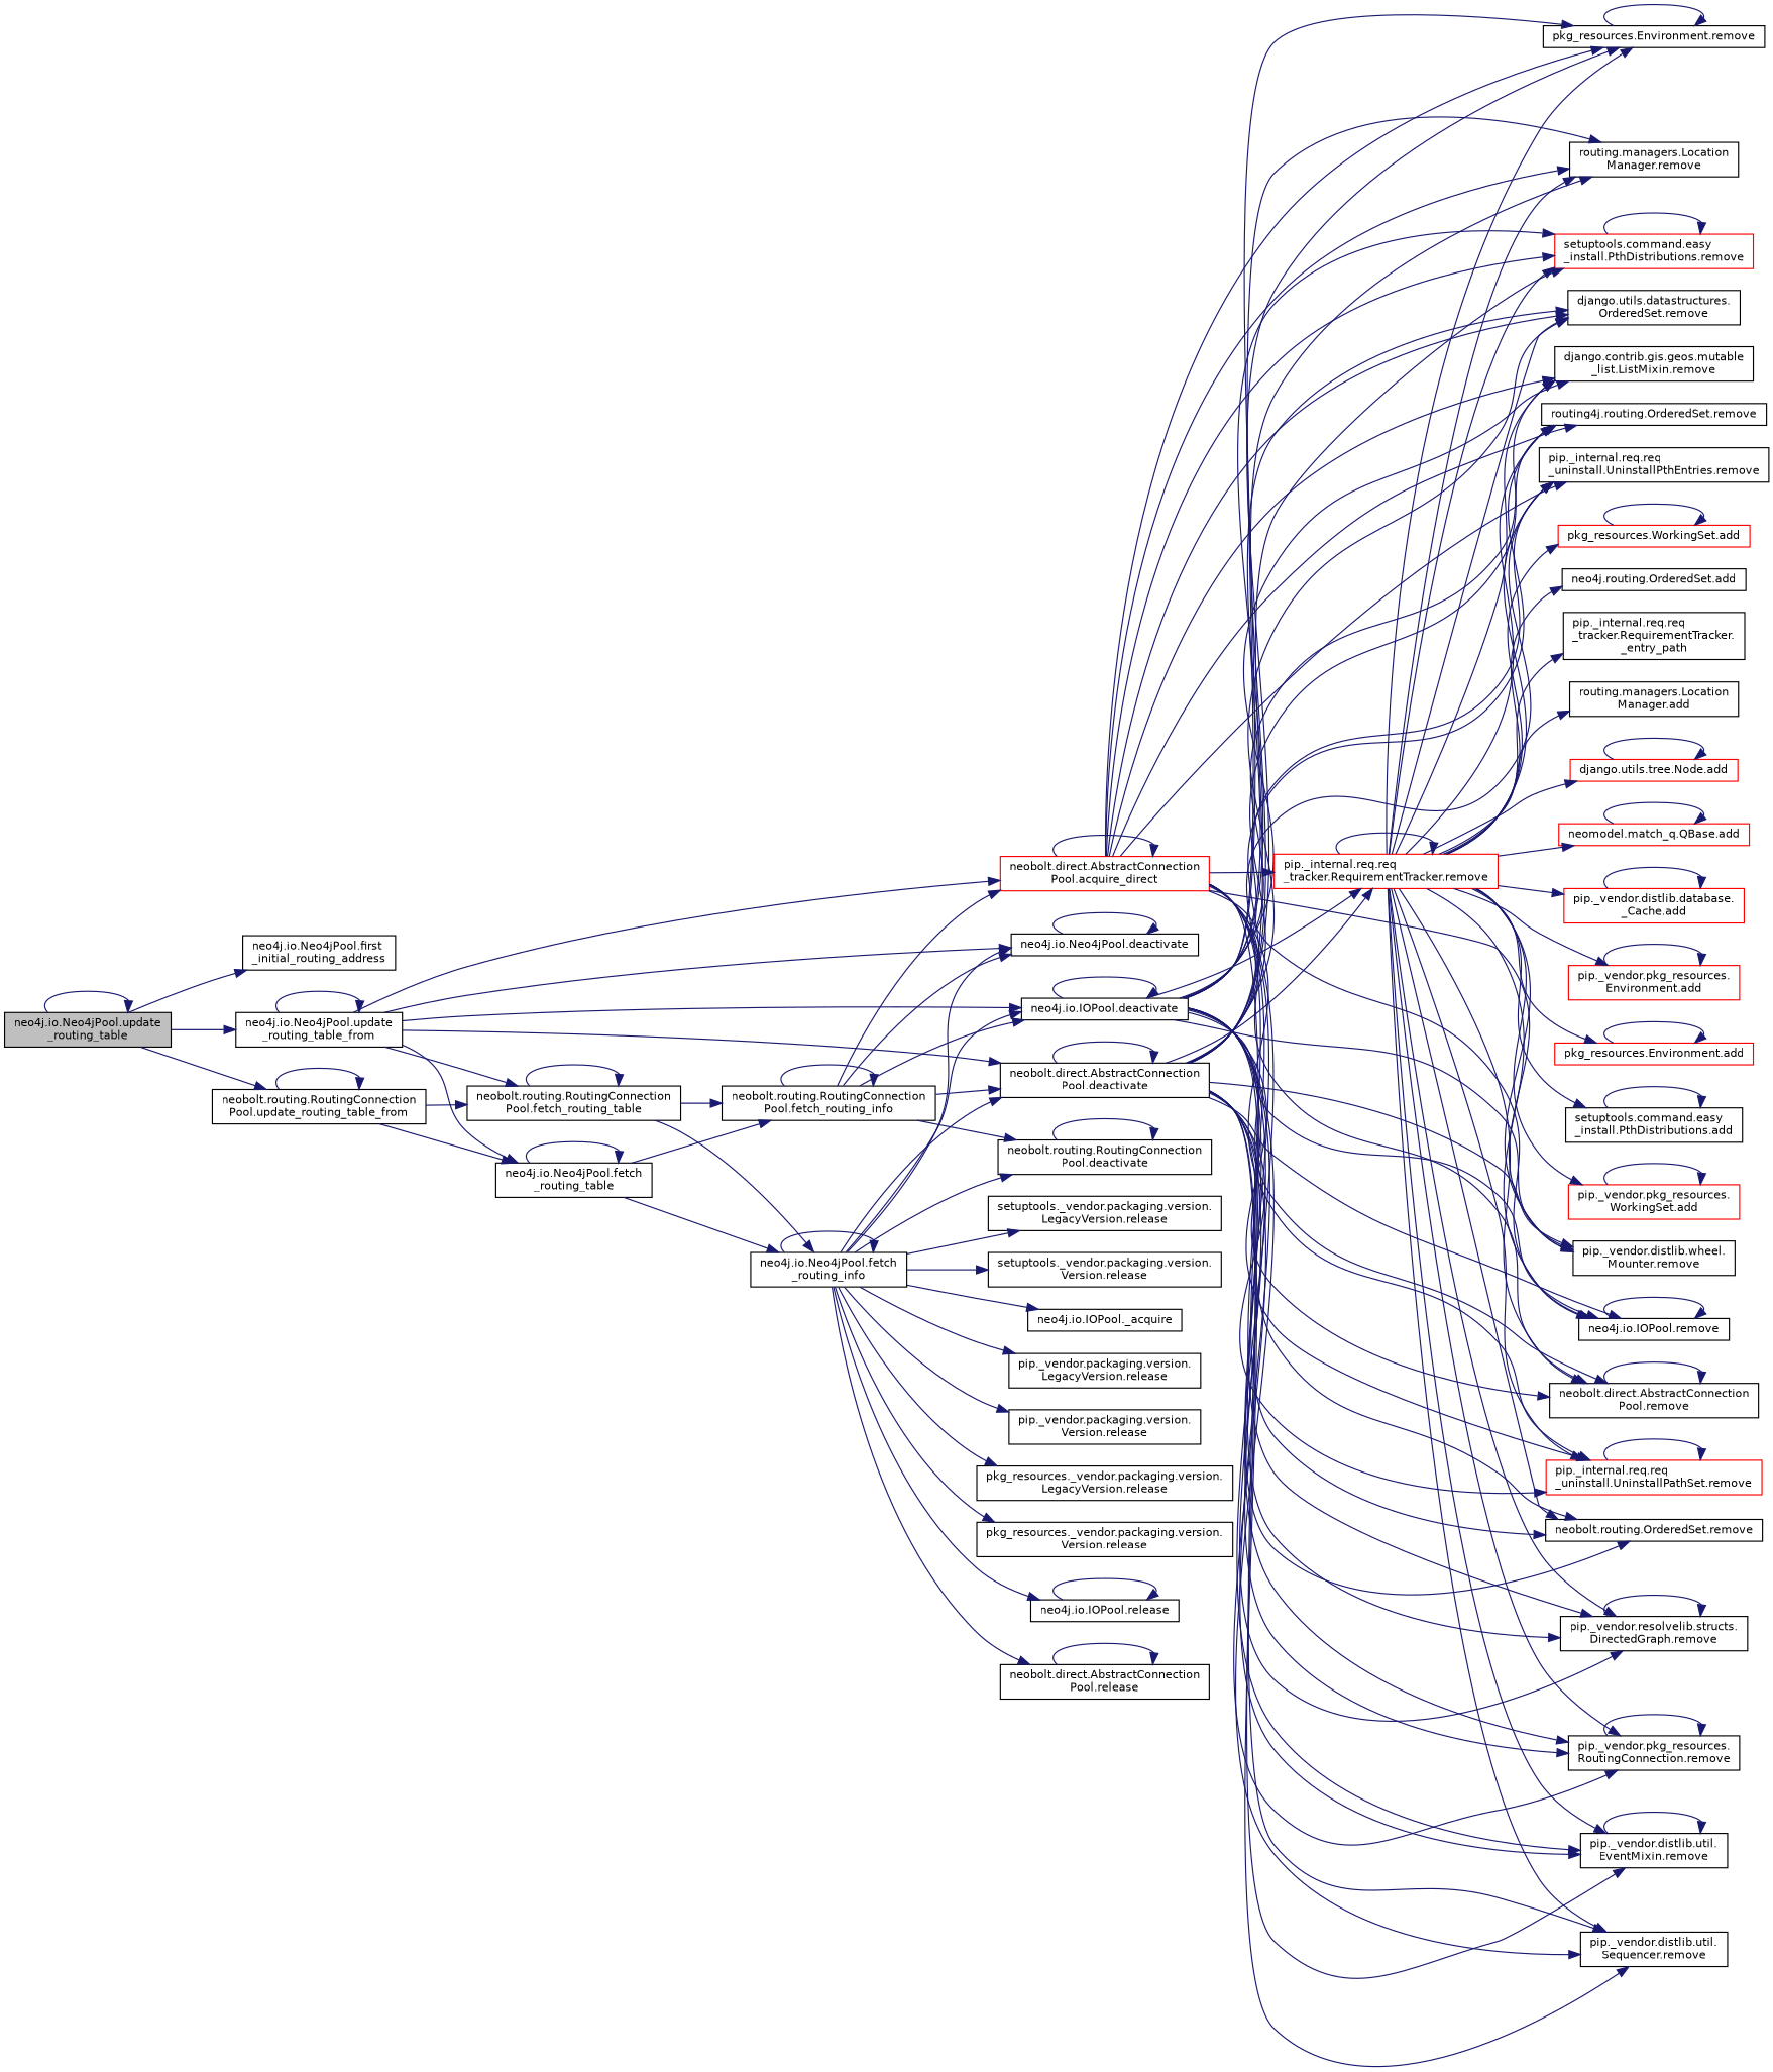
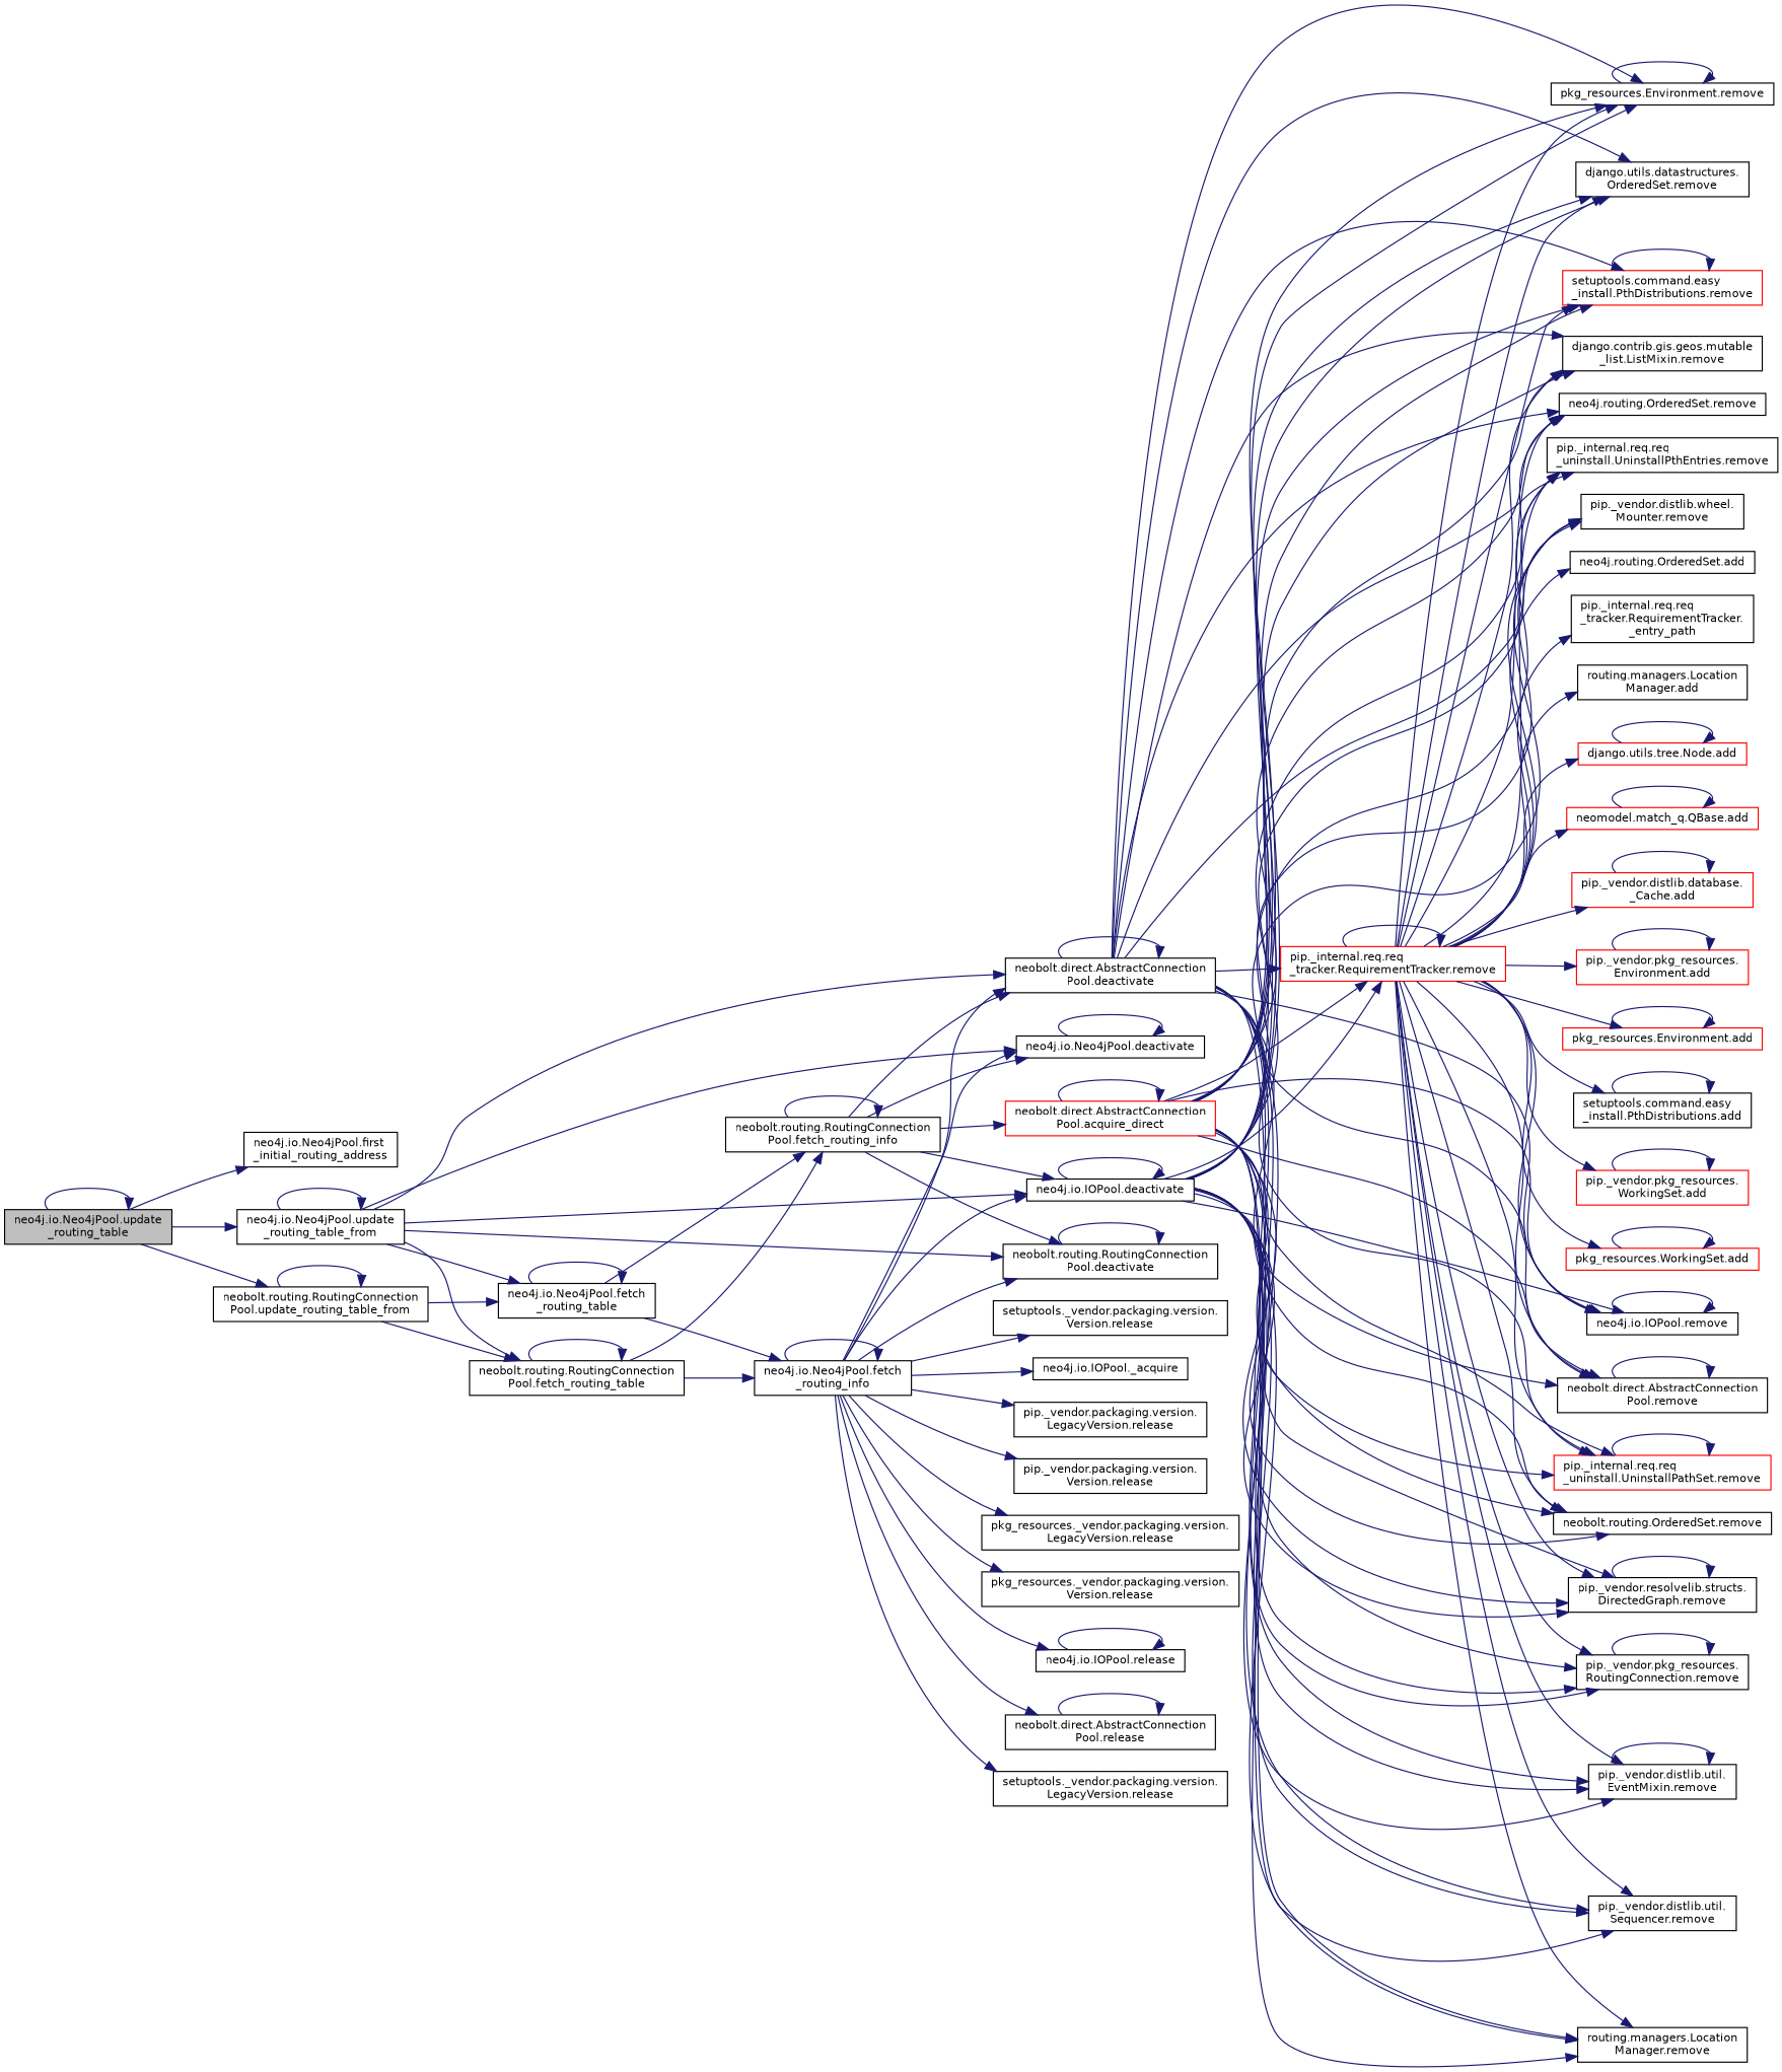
  digraph {
    rankdir=LR
    node [color=black fillcolor=white fontname=Helvetica fontsize=10 shape=record style=filled]
    edge [color=midnightblue fontname=Helvetica fontsize=10 labelfontname=Helvetica labelfontsize=10 style=solid]
    n1 [fillcolor=grey75 fontcolor=black height=0.2 label="neo4j.io.Neo4jPool.update\l_routing_table" width=0.4]
    n2 [height=0.2 label="neo4j.io.Neo4jPool.first\l_initial_routing_address" width=0.4]
    n3 [height=0.2 label="neobolt.routing.RoutingConnection\lPool.update_routing_table_from" width=0.4]
    n4 [height=0.2 label="neo4j.io.Neo4jPool.update\l_routing_table_from" width=0.4]
    n5 [height=0.2 label="neo4j.io.Neo4jPool.deactivate" width=0.4]
    n6 [height=0.2 label="neo4j.io.Neo4jPool.fetch\l_routing_table" width=0.4]
    n7 [height=0.2 label="neobolt.routing.RoutingConnection\lPool.fetch_routing_table" width=0.4]
    n8 [height=0.2 label="neo4j.io.IOPool.deactivate" width=0.4]
    n9 [height=0.2 label="neobolt.direct.AbstractConnection\lPool.deactivate" width=0.4]
    n10 [height=0.2 label="neobolt.routing.RoutingConnection\lPool.deactivate" width=0.4]
    n11 [height=0.2 label="neobolt.routing.RoutingConnection\lPool.fetch_routing_info" width=0.4]
    n12 [height=0.2 label="neo4j.io.Neo4jPool.fetch\l_routing_info" width=0.4]
    n13 [color=red height=0.2 label="neobolt.direct.AbstractConnection\lPool.acquire_direct" width=0.4]
    n14 [height=0.2 label="neo4j.io.IOPool._acquire" width=0.4]
    n15 [height=0.2 label="pip._vendor.packaging.version.\lLegacyVersion.release" width=0.4]
    n16 [height=0.2 label="pip._vendor.packaging.version.\lVersion.release" width=0.4]
    n17 [height=0.2 label="pkg_resources._vendor.packaging.version.\lLegacyVersion.release" width=0.4]
    n18 [height=0.2 label="pkg_resources._vendor.packaging.version.\lVersion.release" width=0.4]
    n19 [height=0.2 label="neo4j.io.IOPool.release" width=0.4]
    n20 [height=0.2 label="neobolt.direct.AbstractConnection\lPool.release" width=0.4]
    n21 [height=0.2 label="setuptools._vendor.packaging.version.\lLegacyVersion.release" width=0.4]
    n22 [height=0.2 label="setuptools._vendor.packaging.version.\lVersion.release" width=0.4]
    n23 [height=0.2 label="routing.managers.Location\lManager.remove" width=0.4]
    n24 [height=0.2 label="django.utils.datastructures.\lOrderedSet.remove" width=0.4]
    n25 [height=0.2 label="django.contrib.gis.geos.mutable\l_list.ListMixin.remove" width=0.4]
    n26 [height=0.2 label="pip._internal.req.req\l_uninstall.UninstallPthEntries.remove" width=0.4]
    n27 [height=0.2 label="neo4j.io.IOPool.remove" width=0.4]
    n28 [height=0.2 label="neobolt.direct.AbstractConnection\lPool.remove" width=0.4]
    n29 [color=red height=0.2 label="pip._internal.req.req\l_uninstall.UninstallPathSet.remove" width=0.4]
    n30 [height=0.2 label="pip._vendor.pkg_resources.\lRoutingConnection.remove" width=0.4]
    n31 [height=0.2 label="pkg_resources.Environment.remove" width=0.4]
-   n32 [height=0.2 label="routing4j.routing.OrderedSet.remove" width=0.4]
+   n32 [height=0.2 label="neo4j.routing.OrderedSet.remove" width=0.4]
    n33 [height=0.2 label="neobolt.routing.OrderedSet.remove" width=0.4]
    n34 [height=0.2 label="pip._vendor.distlib.util.\lEventMixin.remove" width=0.4]
    n35 [color=red height=0.2 label="pip._internal.req.req\l_tracker.RequirementTracker.remove" width=0.4]
    n36 [color=red height=0.2 label="setuptools.command.easy\l_install.PthDistributions.remove" width=0.4]
    n37 [height=0.2 label="pip._vendor.resolvelib.structs.\lDirectedGraph.remove" width=0.4]
    n38 [height=0.2 label="pip._vendor.distlib.wheel.\lMounter.remove" width=0.4]
    n39 [height=0.2 label="pip._vendor.distlib.util.\lSequencer.remove" width=0.4]
    n40 [height=0.2 label="pip._internal.req.req\l_tracker.RequirementTracker.\l_entry_path" width=0.4]
    n41 [height=0.2 label="routing.managers.Location\lManager.add" width=0.4]
    n42 [color=red height=0.2 label="django.utils.tree.Node.add" width=0.4]
    n43 [color=red height=0.2 label="neomodel.match_q.QBase.add" width=0.4]
    n44 [color=red height=0.2 label="pip._vendor.distlib.database.\l_Cache.add" width=0.4]
    n45 [color=red height=0.2 label="pip._vendor.pkg_resources.\lEnvironment.add" width=0.4]
    n46 [color=red height=0.2 label="pkg_resources.Environment.add" width=0.4]
    n47 [height=0.2 label="setuptools.command.easy\l_install.PthDistributions.add" width=0.4]
    n48 [color=red height=0.2 label="pip._vendor.pkg_resources.\lWorkingSet.add" width=0.4]
    n49 [color=red height=0.2 label="pkg_resources.WorkingSet.add" width=0.4]
    n50 [height=0.2 label="neo4j.routing.OrderedSet.add" width=0.4]
    n1 -> n1
    n1 -> n2
    n1 -> n3
    n1 -> n4
    n3 -> n3
    n3 -> n6
    n3 -> n7
    n4 -> n4
    n4 -> n5
    n4 -> n6
    n4 -> n7
    n4 -> n8
    n4 -> n9
-   n4 -> n13
+   n4 -> n10
    n5 -> n5
    n6 -> n6
    n6 -> n11
    n6 -> n12
    n7 -> n7
    n7 -> n11
    n7 -> n12
    n8 -> n8
    n8 -> n23
    n8 -> n24
    n8 -> n25
    n8 -> n26
    n8 -> n27
    n8 -> n28
    n8 -> n29
    n8 -> n30
    n8 -> n31
    n8 -> n32
    n8 -> n33
    n8 -> n34
    n8 -> n35
    n8 -> n36
    n8 -> n37
    n8 -> n38
    n8 -> n39
    n9 -> n9
    n9 -> n23
    n9 -> n24
    n9 -> n25
    n9 -> n26
    n9 -> n27
    n9 -> n28
    n9 -> n29
    n9 -> n30
    n9 -> n31
    n9 -> n32
    n9 -> n33
    n9 -> n34
    n9 -> n35
    n9 -> n36
    n9 -> n37
    n9 -> n38
    n9 -> n39
    n10 -> n10
    n11 -> n5
    n11 -> n8
    n11 -> n9
    n11 -> n10
    n11 -> n11
    n11 -> n13
    n12 -> n5
    n12 -> n8
    n12 -> n9
    n12 -> n10
    n12 -> n12
    n12 -> n14
    n12 -> n15
    n12 -> n16
    n12 -> n17
    n12 -> n18
    n12 -> n19
    n12 -> n20
    n12 -> n21
    n12 -> n22
    n13 -> n13
    n13 -> n23
    n13 -> n24
    n13 -> n25
    n13 -> n26
    n13 -> n27
    n13 -> n28
    n13 -> n29
    n13 -> n30
    n13 -> n31
    n13 -> n32
    n13 -> n33
    n13 -> n34
    n13 -> n35
    n13 -> n36
    n13 -> n37
    n13 -> n38
    n13 -> n39
    n19 -> n19
    n20 -> n20
    n27 -> n27
    n28 -> n28
    n29 -> n29
    n30 -> n30
    n31 -> n31
    n34 -> n34
    n35 -> n23
    n35 -> n24
    n35 -> n25
    n35 -> n26
    n35 -> n27
    n35 -> n28
    n35 -> n29
    n35 -> n30
    n35 -> n31
    n35 -> n32
    n35 -> n33
    n35 -> n34
    n35 -> n35
    n35 -> n36
    n35 -> n37
    n35 -> n38
    n35 -> n39
    n35 -> n40
    n35 -> n41
    n35 -> n42
    n35 -> n43
    n35 -> n44
    n35 -> n45
    n35 -> n46
    n35 -> n47
    n35 -> n48
    n35 -> n49
    n35 -> n50
    n36 -> n36
    n37 -> n37
    n42 -> n42
    n43 -> n43
    n44 -> n44
    n45 -> n45
    n46 -> n46
    n47 -> n47
    n48 -> n48
    n49 -> n49
  }
